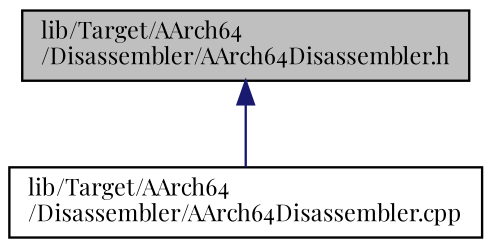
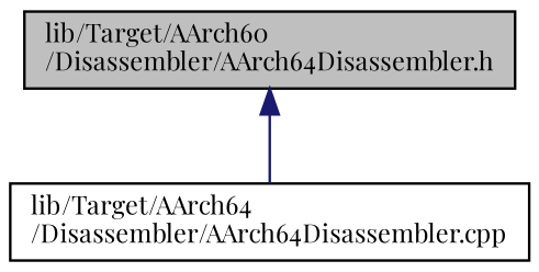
  digraph {
    fontname="Playfair Display"
    node [color=black fontname="Playfair Display" fontsize=10 shape=record]
-   n1 [fillcolor=grey75 fontcolor=black height=0.2 label="lib/Target/AArch64\l/Disassembler/AArch64Disassembler.h" style=filled width=0.4]
+   n1 [fillcolor=grey75 fontcolor=black height=0.2 label="lib/Target/AArch60\l/Disassembler/AArch64Disassembler.h" style=filled width=0.4]
    n2 [height=0.2 label="lib/Target/AArch64\l/Disassembler/AArch64Disassembler.cpp" width=0.4]
    n1 -> n2 [color=midnightblue dir=back fontname="Playfair Display" fontsize=10 labelfontname=Helvetica labelfontsize=10 style=solid]
  }
